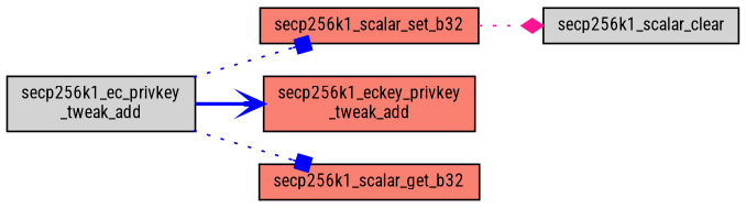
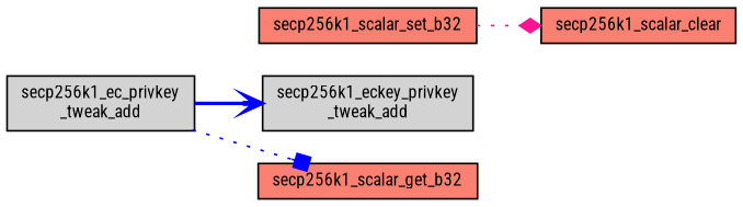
  digraph {
    fontname="Roboto Condensed"
    rankdir=LR
    node [color=black fillcolor=salmon fontname="Roboto Condensed" fontsize=10 shape=record style=filled]
    edge [arrowhead=box color=blue fontname="Roboto Condensed" fontsize=10 labelfontname=Helvetica labelfontsize=10 style=dotted]
    n1 [fillcolor=lightgrey fontcolor=black height=0.2 label="secp256k1_ec_privkey\l_tweak_add" width=0.4]
    n2 [height=0.2 label=secp256k1_scalar_set_b32 width=0.4]
-   n3 [height=0.2 label="secp256k1_eckey_privkey\l_tweak_add" width=0.4]
+   n3 [fillcolor=lightgrey height=0.2 label="secp256k1_eckey_privkey\l_tweak_add" width=0.4]
    n4 [height=0.2 label=secp256k1_scalar_get_b32 width=0.4]
-   n5 [fillcolor=lightgrey height=0.2 label=secp256k1_scalar_clear width=0.4]
-   n1 -> n2
+   n5 [height=0.2 label=secp256k1_scalar_clear width=0.4]
    n1 -> n3 [arrowhead=vee style=bold]
    n1 -> n4
    n2 -> n5 [arrowhead=diamond color=deeppink]
  }
